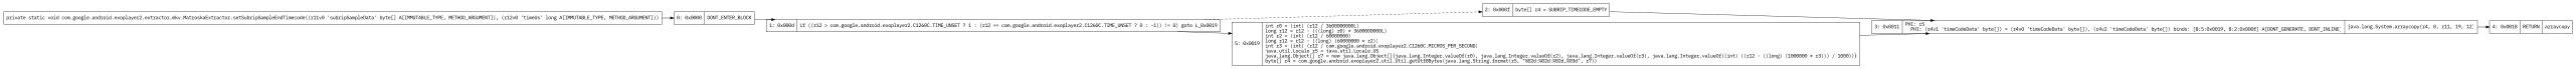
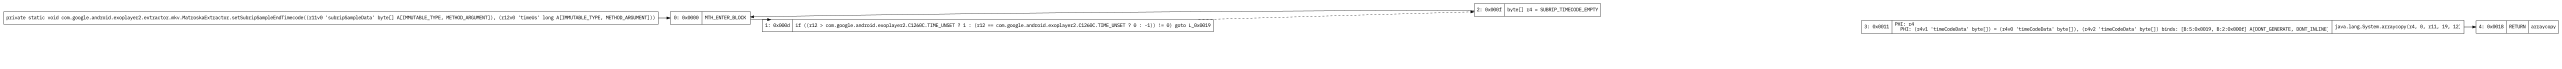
  digraph {
    fontname="IBM Plex Mono"
    rankdir=LR
    node [fontname="IBM Plex Mono" shape=record]
    edge [fontname="IBM Plex Mono"]
-   n1 [label="{0\:\ 0x0000|DONT_ENTER_BLOCK\l}"]
+   n1 [label="{0\:\ 0x0000|MTH_ENTER_BLOCK\l}"]
    n2 [label="{1\:\ 0x000d|if ((r12 \> com.google.android.exoplayer2.C1260C.TIME_UNSET ? 1 : (r12 == com.google.android.exoplayer2.C1260C.TIME_UNSET ? 0 : \-1)) != 0) goto L_0x0019\l}"]
    n3 [label="{2\:\ 0x000f|byte[] r4 = SUBRIP_TIMECODE_EMPTY\l}"]
-   n4 [label="{5\:\ 0x0019|int r0 = (int) (r12 \/ 3600000000L)\llong r12 = r12 \- (((long) r0) * 3600000000L)\lint r2 = (int) (r12 \/ 60000000)\llong r12 = r12 \- ((long) (60000000 * r2))\lint r3 = (int) (r12 \/ com.google.android.exoplayer2.C1260C.MICROS_PER_SECOND)\ljava.util.Locale r5 = java.util.Locale.US\ljava.lang.Object[] r7 = new java.lang.Object[]\{java.lang.Integer.valueOf(r0), java.lang.Integer.valueOf(r2), java.lang.Integer.valueOf(r3), java.lang.Integer.valueOf((int) ((r12 \- ((long) (1000000 * r3))) \/ 1000))\}\lbyte[] r4 = com.google.android.exoplayer2.util.Util.getUtf8Bytes(java.lang.String.format(r5, \"%02d:%02d:%02d,%03d\", r7))\l}"]
-   n5 [label="{3\:\ 0x0011|PHI: r5 \l  PHI: (r4v1 'timeCodeData' byte[]) = (r4v0 'timeCodeData' byte[]), (r4v2 'timeCodeData' byte[]) binds: [B:5:0x0019, B:2:0x000f] A[DONT_GENERATE, DONT_INLINE]\l|java.lang.System.arraycopy(r4, 0, r11, 19, 12)\l}"]
+   n5 [label="{3\:\ 0x0011|PHI: r4 \l  PHI: (r4v1 'timeCodeData' byte[]) = (r4v0 'timeCodeData' byte[]), (r4v2 'timeCodeData' byte[]) binds: [B:5:0x0019, B:2:0x000f] A[DONT_GENERATE, DONT_INLINE]\l|java.lang.System.arraycopy(r4, 0, r11, 19, 12)\l}"]
    n6 [label="{4\:\ 0x0018|RETURN\l|arraycopy\l}"]
    n7 [label="{private static void com.google.android.exoplayer2.extractor.mkv.MatroskaExtractor.setSubripSampleEndTimecode((r11v0 'subripSampleData' byte[] A[IMMUTABLE_TYPE, METHOD_ARGUMENT]), (r12v0 'timeUs' long A[IMMUTABLE_TYPE, METHOD_ARGUMENT])) }"]
    n1 -> n2
    n2 -> n3 [style=dashed]
-   n2 -> n4
-   n3 -> n5
-   n4 -> n5
+   n3 -> n1
    n5 -> n6
    n7 -> n1
  }
